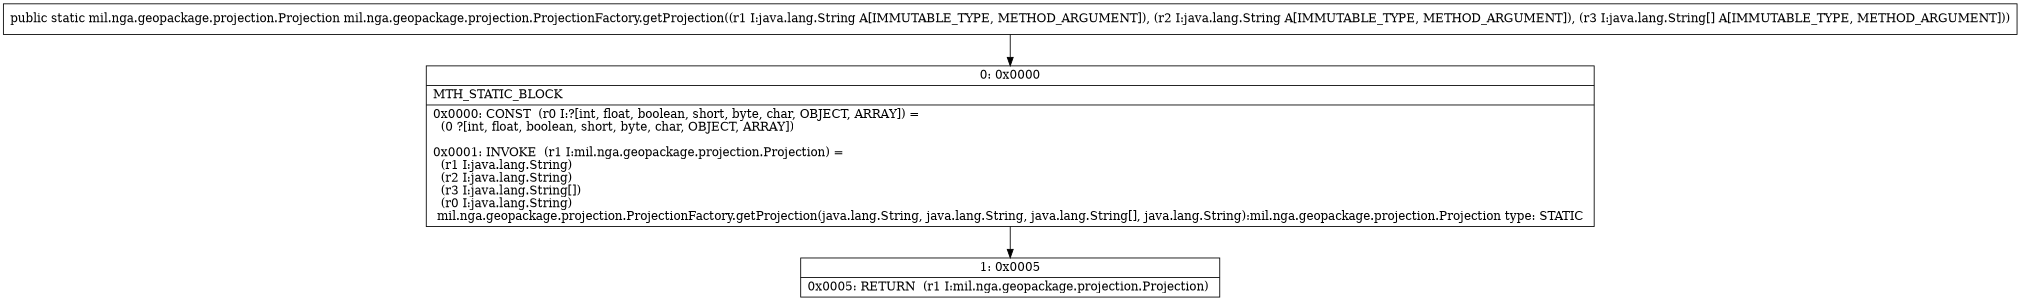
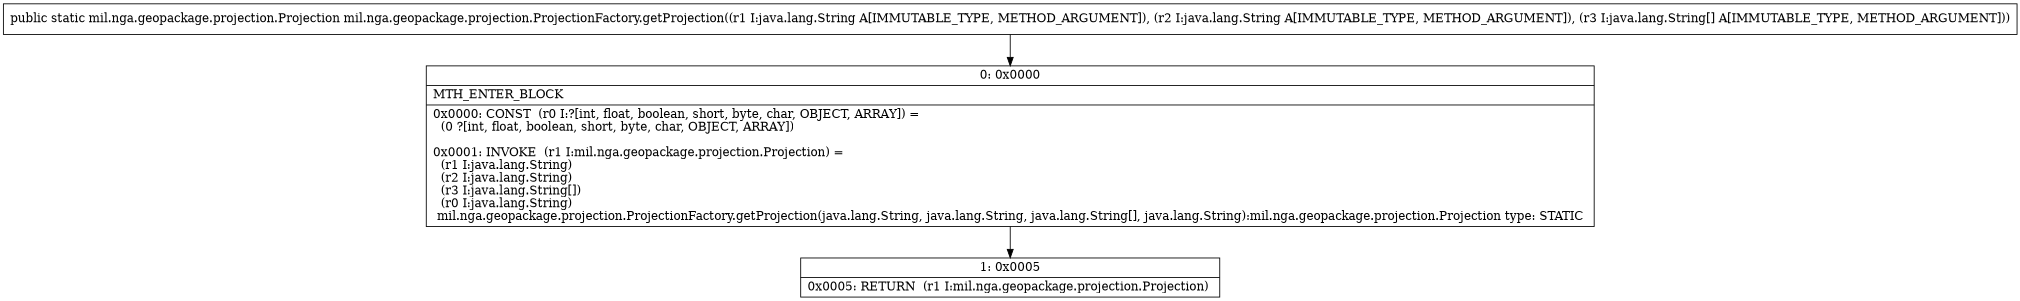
  digraph {
    node [shape=record]
-   n1 [label="{0\:\ 0x0000|MTH_STATIC_BLOCK\l|0x0000: CONST  (r0 I:?[int, float, boolean, short, byte, char, OBJECT, ARRAY]) = \l  (0 ?[int, float, boolean, short, byte, char, OBJECT, ARRAY])\l \l0x0001: INVOKE  (r1 I:mil.nga.geopackage.projection.Projection) = \l  (r1 I:java.lang.String)\l  (r2 I:java.lang.String)\l  (r3 I:java.lang.String[])\l  (r0 I:java.lang.String)\l mil.nga.geopackage.projection.ProjectionFactory.getProjection(java.lang.String, java.lang.String, java.lang.String[], java.lang.String):mil.nga.geopackage.projection.Projection type: STATIC \l}"]
+   n1 [label="{0\:\ 0x0000|MTH_ENTER_BLOCK\l|0x0000: CONST  (r0 I:?[int, float, boolean, short, byte, char, OBJECT, ARRAY]) = \l  (0 ?[int, float, boolean, short, byte, char, OBJECT, ARRAY])\l \l0x0001: INVOKE  (r1 I:mil.nga.geopackage.projection.Projection) = \l  (r1 I:java.lang.String)\l  (r2 I:java.lang.String)\l  (r3 I:java.lang.String[])\l  (r0 I:java.lang.String)\l mil.nga.geopackage.projection.ProjectionFactory.getProjection(java.lang.String, java.lang.String, java.lang.String[], java.lang.String):mil.nga.geopackage.projection.Projection type: STATIC \l}"]
    n2 [label="{1\:\ 0x0005|0x0005: RETURN  (r1 I:mil.nga.geopackage.projection.Projection) \l}"]
    n3 [label="{public static mil.nga.geopackage.projection.Projection mil.nga.geopackage.projection.ProjectionFactory.getProjection((r1 I:java.lang.String A[IMMUTABLE_TYPE, METHOD_ARGUMENT]), (r2 I:java.lang.String A[IMMUTABLE_TYPE, METHOD_ARGUMENT]), (r3 I:java.lang.String[] A[IMMUTABLE_TYPE, METHOD_ARGUMENT])) }"]
    n1 -> n2
    n3 -> n1
  }
